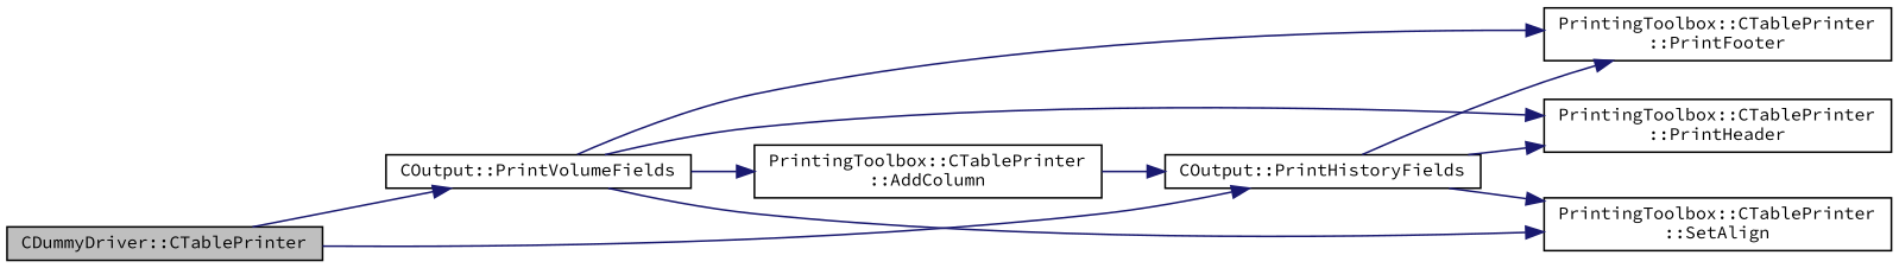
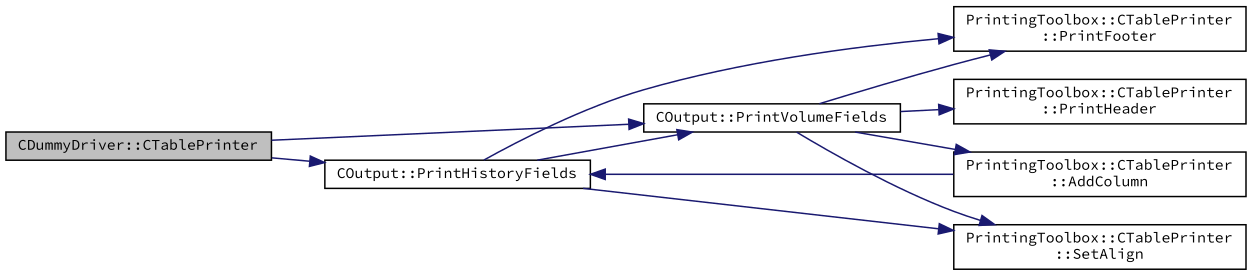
  digraph {
    fontname="Source Code Pro"
    rankdir=LR
    node [color=black fillcolor=white fontname="Source Code Pro" fontsize=10 shape=record style=filled]
    edge [color=midnightblue fontname="Source Code Pro" fontsize=10 labelfontname=Helvetica labelfontsize=10 style=solid]
    n1 [fillcolor=grey75 fontcolor=black height=0.2 label="CDummyDriver::CTablePrinter" width=0.4]
    n2 [height=0.2 label="COutput::PrintHistoryFields" width=0.4]
    n3 [height=0.2 label="COutput::PrintVolumeFields" width=0.4]
    n4 [height=0.2 label="PrintingToolbox::CTablePrinter\l::PrintFooter" width=0.4]
    n5 [height=0.2 label="PrintingToolbox::CTablePrinter\l::PrintHeader" width=0.4]
    n6 [height=0.2 label="PrintingToolbox::CTablePrinter\l::SetAlign" width=0.4]
    n7 [height=0.2 label="PrintingToolbox::CTablePrinter\l::AddColumn" width=0.4]
    n1 -> n2
    n1 -> n3
    n2 -> n4
-   n2 -> n5
+   n2 -> n3
    n2 -> n6
    n3 -> n4
    n3 -> n5
    n3 -> n6
    n3 -> n7
    n7 -> n2
  }
